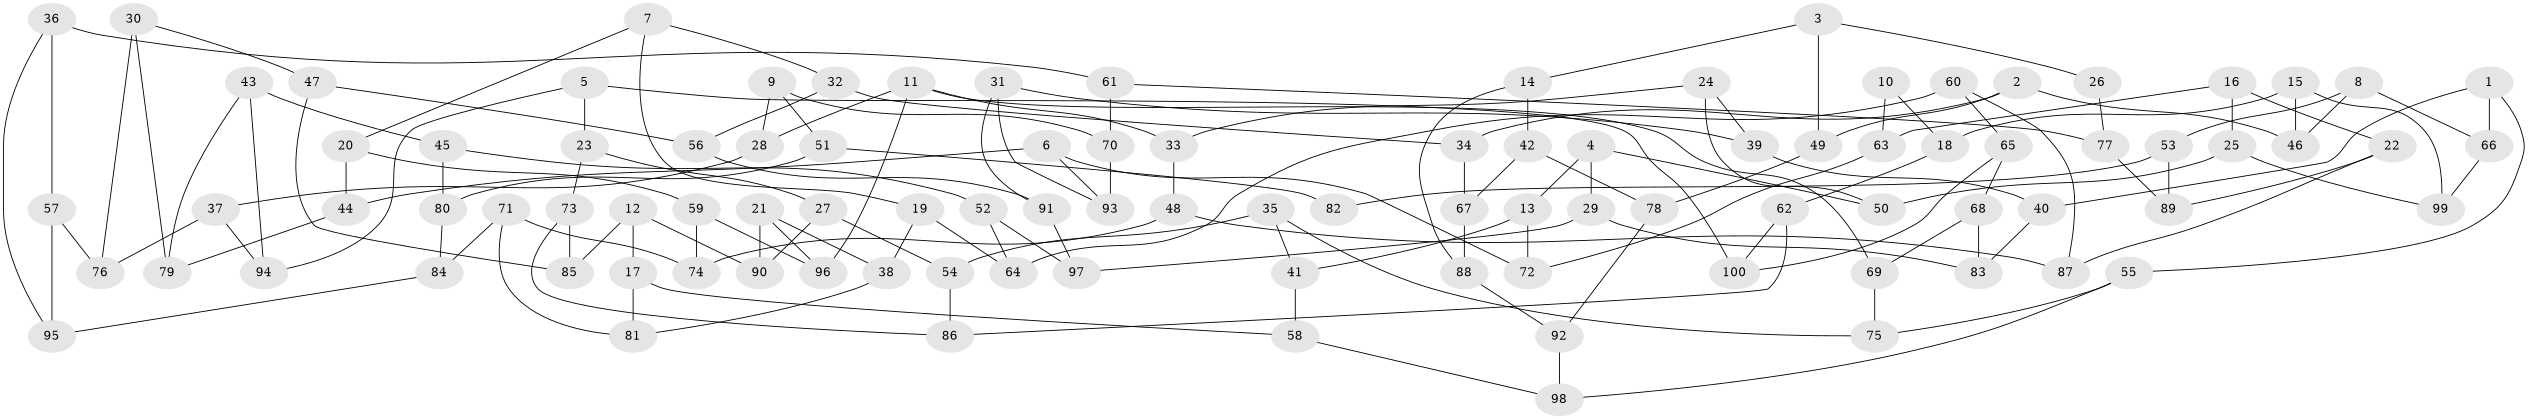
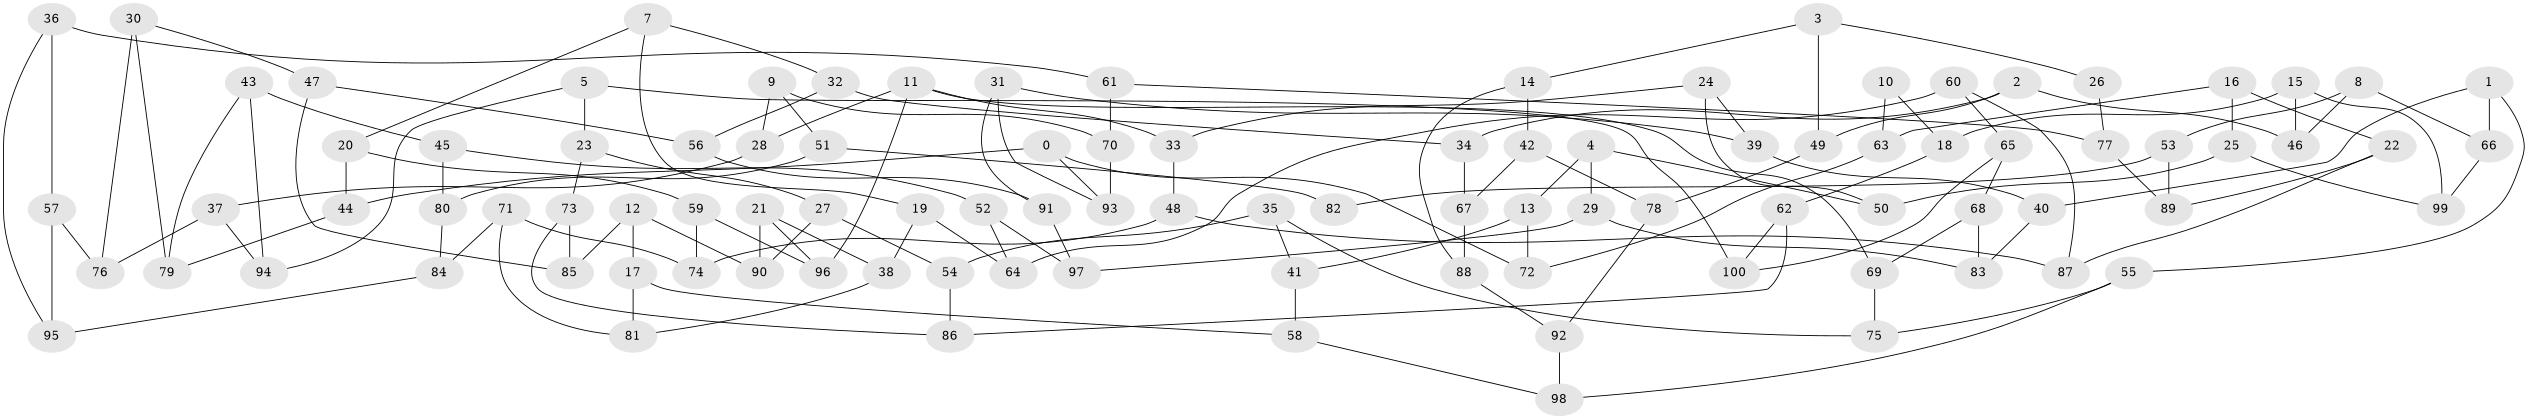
  graph {
    node [color=gray90 style=filled]
    1
    40
    55
    66
    83
    75
    98
    99
    2
    34
    46
    49
    67
    78
    3
    14
    26
    42
    88
    77
    4
    13
    29
    50
    72
    41
    97
    5
    23
    94
    100
    27
    73
-   6
+   6 [label=0]
    44
    93
    79
    7
    19
    20
    32
    38
    64
    59
    56
    8
    53
    82
    89
    9
    28
    51
    70
    37
    80
    10
    18
    63
    62
    11
    33
    69
    96
    48
    12
    17
    85
    90
    58
    81
    92
    15
    16
    22
    25
    87
    86
    74
    21
    54
    24
    39
    76
    30
    47
    31
    91
    35
    36
    57
    61
    95
    43
    45
    52
    84
    60
    65
    68
    71
    1 -- 40
    1 -- 55
    1 -- 66
    40 -- 83
    55 -- 75
    55 -- 98
    66 -- 99
    2 -- 34
    2 -- 46
    2 -- 49
    34 -- 67
    49 -- 78
    67 -- 88
    78 -- 92
    3 -- 49
    3 -- 14
    3 -- 26
    14 -- 42
    14 -- 88
    26 -- 77
    42 -- 67
    42 -- 78
    88 -- 92
    77 -- 89
    4 -- 13
    4 -- 29
    4 -- 50
    13 -- 72
    13 -- 41
    29 -- 83
    29 -- 97
    41 -- 58
    5 -- 23
    5 -- 94
    5 -- 100
    23 -- 27
    23 -- 73
    27 -- 90
    27 -- 54
    73 -- 85
    73 -- 86
    6 -- 72
    6 -- 44
    6 -- 93
    44 -- 79
    7 -- 19
    7 -- 20
    7 -- 32
    19 -- 38
    19 -- 64
    20 -- 44
    20 -- 59
    32 -- 34
    32 -- 56
    38 -- 81
    59 -- 96
    59 -- 74
    56 -- 91
    8 -- 66
    8 -- 46
    8 -- 53
    53 -- 82
    53 -- 89
    9 -- 28
    9 -- 51
    9 -- 70
    28 -- 37
    51 -- 82
    51 -- 80
    70 -- 93
    37 -- 94
    37 -- 76
    80 -- 84
    10 -- 18
    10 -- 63
    18 -- 62
    63 -- 72
    62 -- 100
    62 -- 86
    11 -- 28
    11 -- 33
    11 -- 69
    11 -- 96
    33 -- 48
    69 -- 75
    48 -- 87
    48 -- 74
    12 -- 17
    12 -- 85
    12 -- 90
    17 -- 58
    17 -- 81
    58 -- 98
    92 -- 98
    15 -- 99
    15 -- 46
    15 -- 18
    16 -- 63
    16 -- 22
    16 -- 25
    22 -- 89
    22 -- 87
    25 -- 99
    25 -- 50
    21 -- 38
    21 -- 96
    21 -- 90
    54 -- 86
    24 -- 50
    24 -- 33
    24 -- 39
    39 -- 40
    30 -- 79
    30 -- 76
    30 -- 47
    47 -- 56
    47 -- 85
    31 -- 93
    31 -- 39
    31 -- 91
    91 -- 97
    35 -- 75
    35 -- 41
    35 -- 54
    36 -- 57
    36 -- 61
    36 -- 95
    57 -- 76
    57 -- 95
    61 -- 77
    61 -- 70
    43 -- 94
    43 -- 79
    43 -- 45
    45 -- 80
    45 -- 52
    52 -- 97
    52 -- 64
    84 -- 95
    60 -- 64
    60 -- 87
    60 -- 65
    65 -- 100
    65 -- 68
    68 -- 83
    68 -- 69
    71 -- 81
    71 -- 74
    71 -- 84
  }
